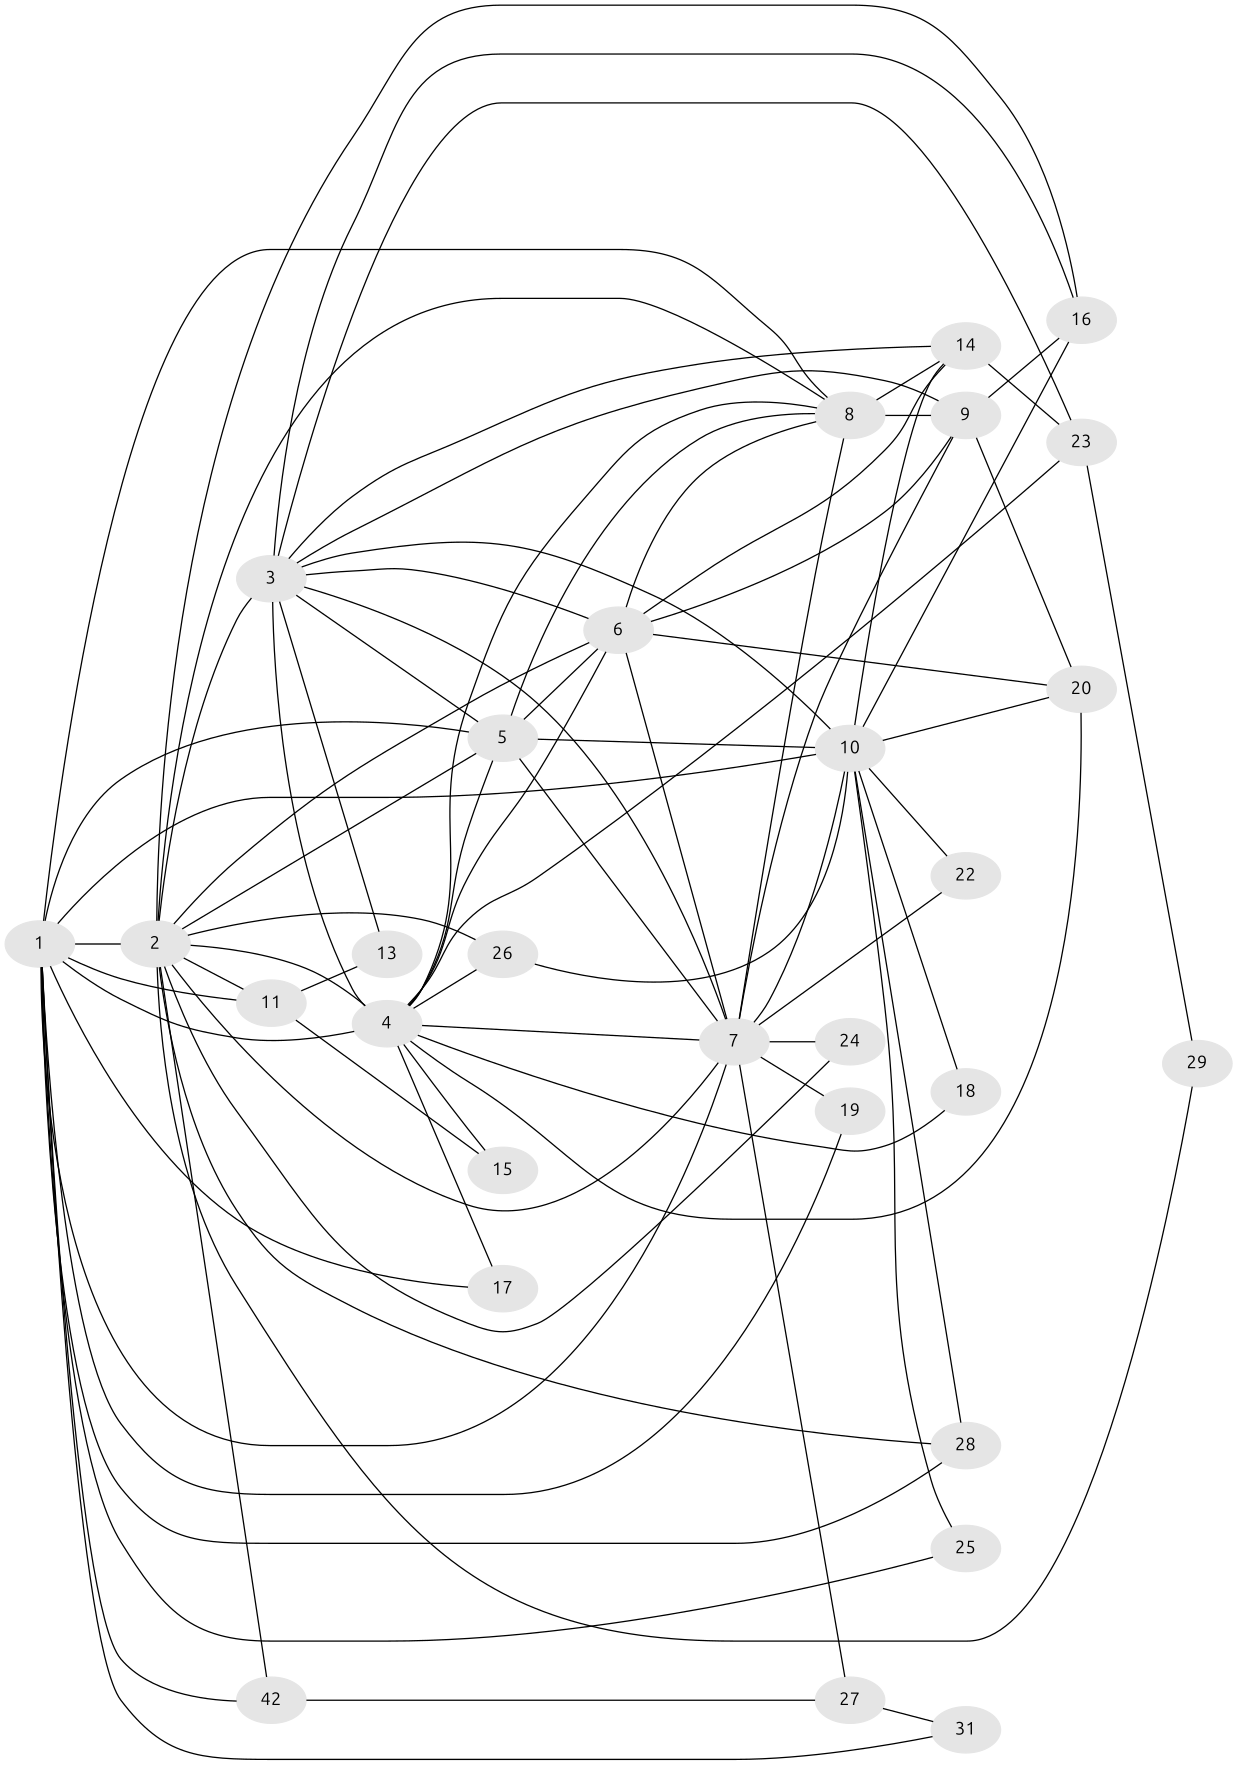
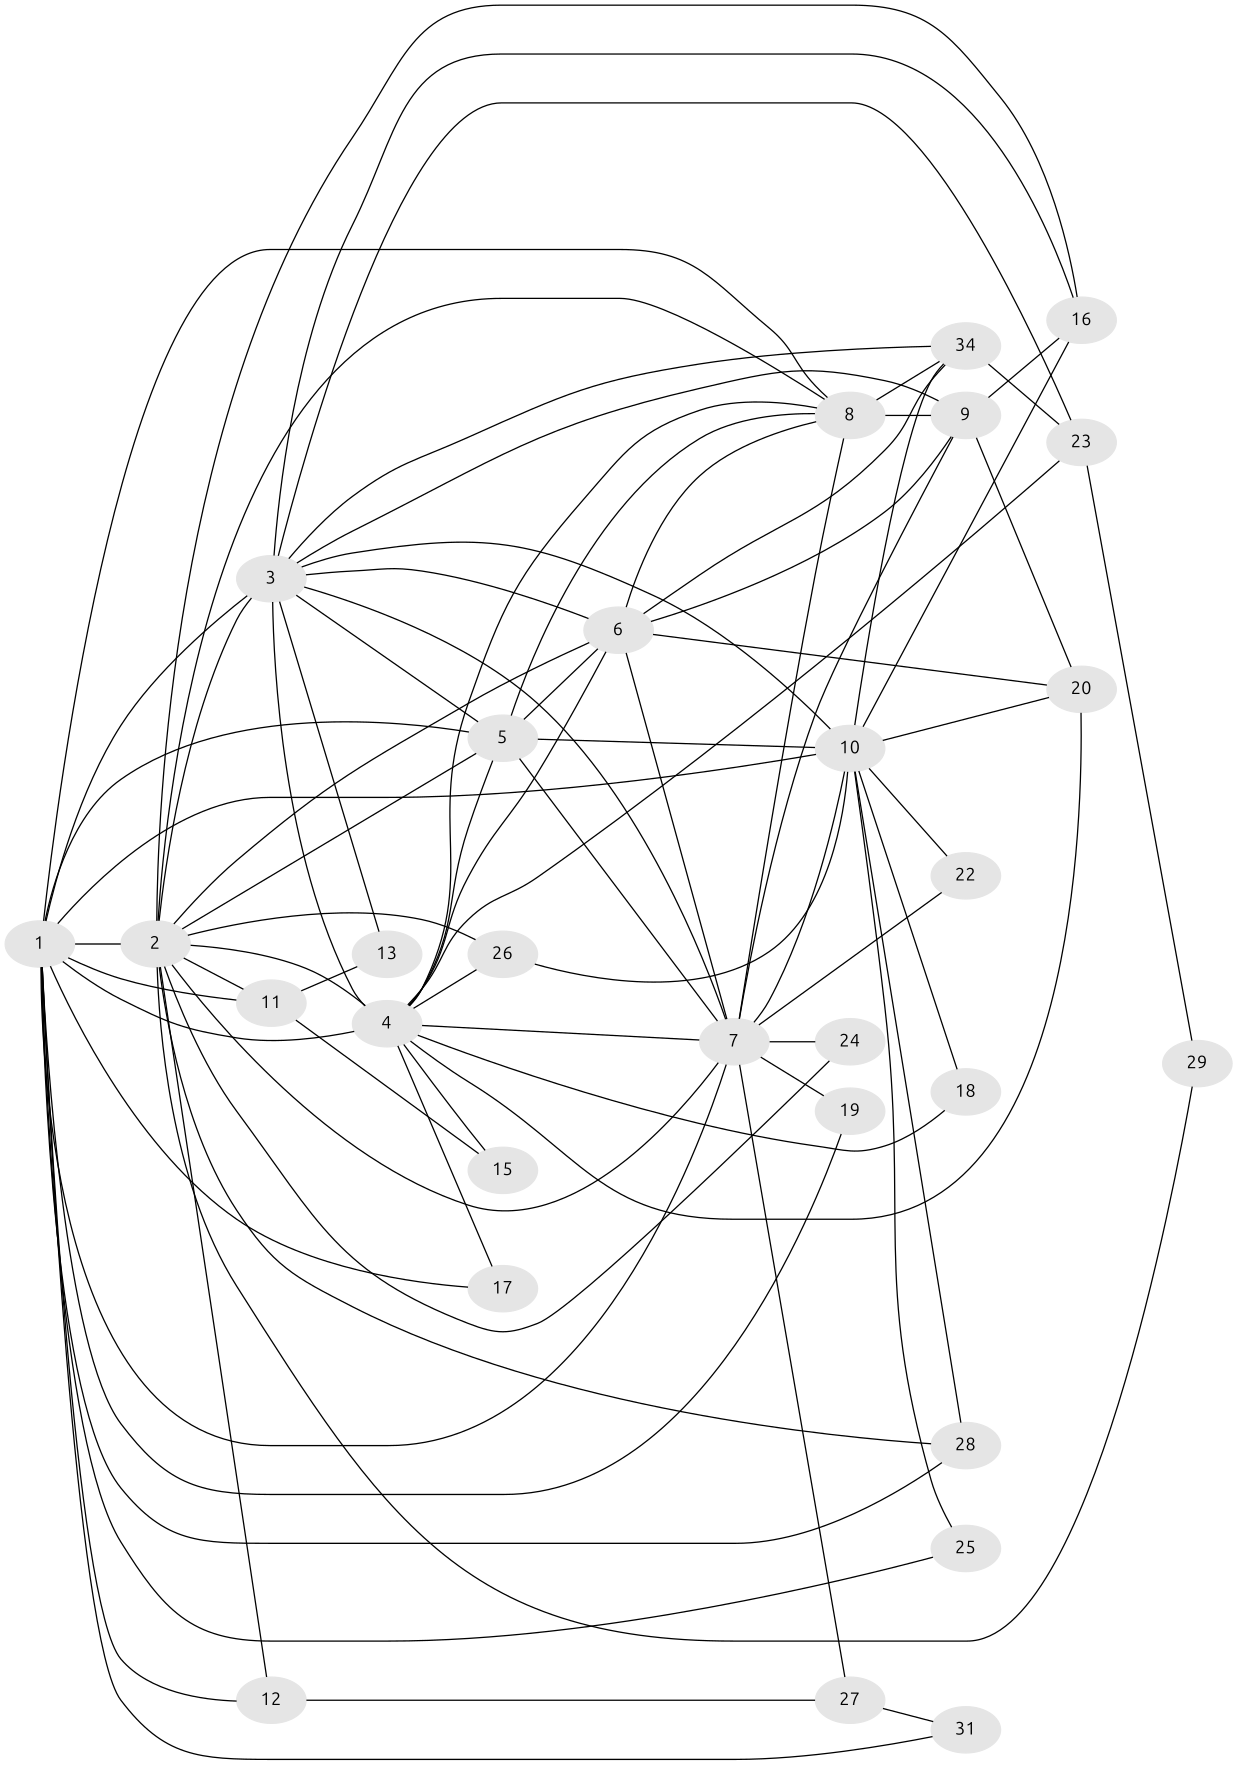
  graph {
    fontname=Ubuntu
    rankdir=LR
    node [color=gray90 fontname=Ubuntu style=filled]
    edge [fontname=Ubuntu weight=1.0]
    1
    2
    3
    4
    5
    7
    8
    10
    11
-   12 [label=42]
+   12
    17
    19
    25
    28
    n15 [label=31]
    6
    16
    24
    26
    29
    9
    13
-   14
+   14 [label=34]
    23
    15
    18
    20
    22
    27
    1 -- 2 [weight=4.0]
+   1 -- 3 [weight=3.0]
    1 -- 4 [weight=2.0]
    1 -- 5 [weight=3.0]
    1 -- 7 [weight=3.0]
    1 -- 8 [weight=2.0]
    1 -- 10 [weight=3.0]
    1 -- 11 [weight=2.0]
    1 -- 12
    1 -- 17
    1 -- 19
    1 -- 25
    1 -- 28
    1 -- n15
    2 -- 3 [weight=2.0]
    2 -- 4 [weight=3.0]
    2 -- 5 [weight=2.0]
    2 -- 7 [weight=2.0]
    2 -- 8 [weight=2.0]
    2 -- 11
    2 -- 12
    2 -- 28
    2 -- 6 [weight=3.0]
    2 -- 16
    2 -- 24
    2 -- 26
    2 -- 29
    3 -- 4
    3 -- 5
    3 -- 7
    3 -- 10 [weight=2.0]
    3 -- 6
    3 -- 16
    3 -- 9 [weight=2.0]
    3 -- 13
    3 -- 14
    3 -- 23
    4 -- 5
    4 -- 7
    4 -- 8
    4 -- 17
    4 -- 6
    4 -- 26
    4 -- 23
    4 -- 15
    4 -- 18
    4 -- 20
    5 -- 7
    5 -- 8
    5 -- 10 [weight=9.0]
    5 -- 6
    7 -- 8
    7 -- 10
    7 -- 19
    7 -- 24
    7 -- 9 [weight=2.0]
    7 -- 22
    7 -- 27
    8 -- 9 [weight=6.0]
    8 -- 14
    10 -- 25
    10 -- 28
    10 -- 16
    10 -- 14
    10 -- 18
    10 -- 20
    10 -- 22
    11 -- 13
    11 -- 15
    12 -- 27
    6 -- 7
    6 -- 8 [weight=2.0]
    6 -- 9
    6 -- 14
    6 -- 20 [weight=2.0]
    26 -- 10
    9 -- 16
    9 -- 20
    14 -- 23
    23 -- 29
    27 -- n15
  }
